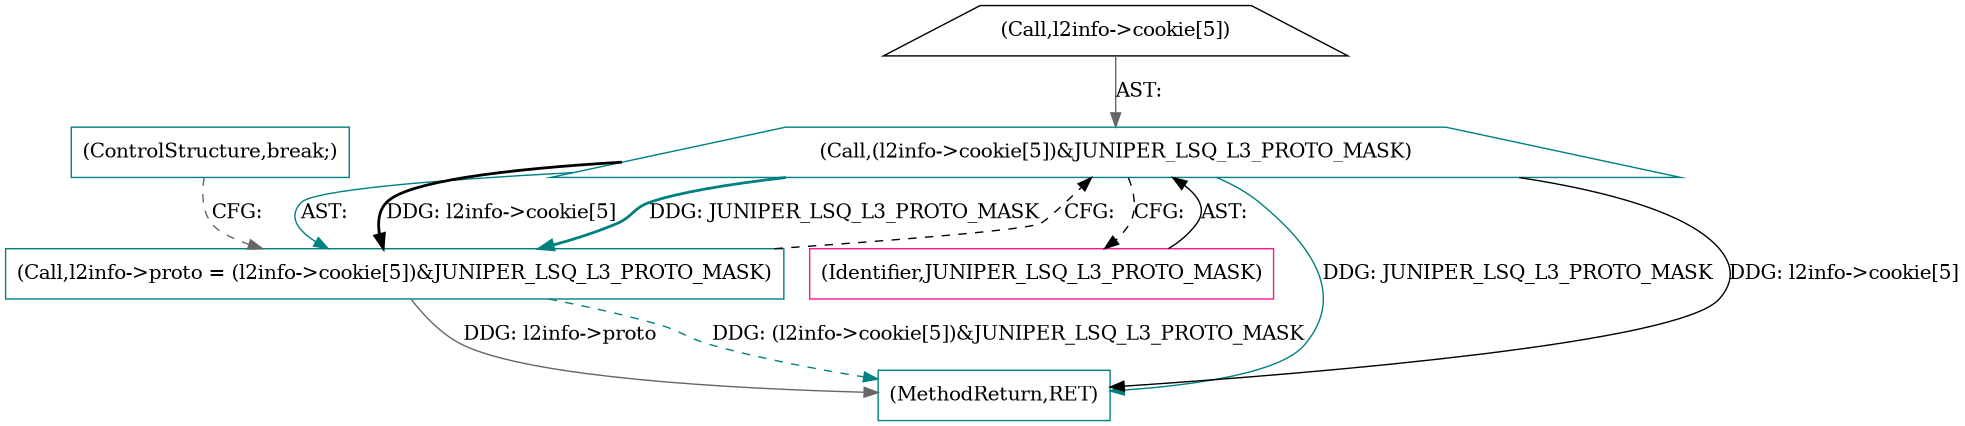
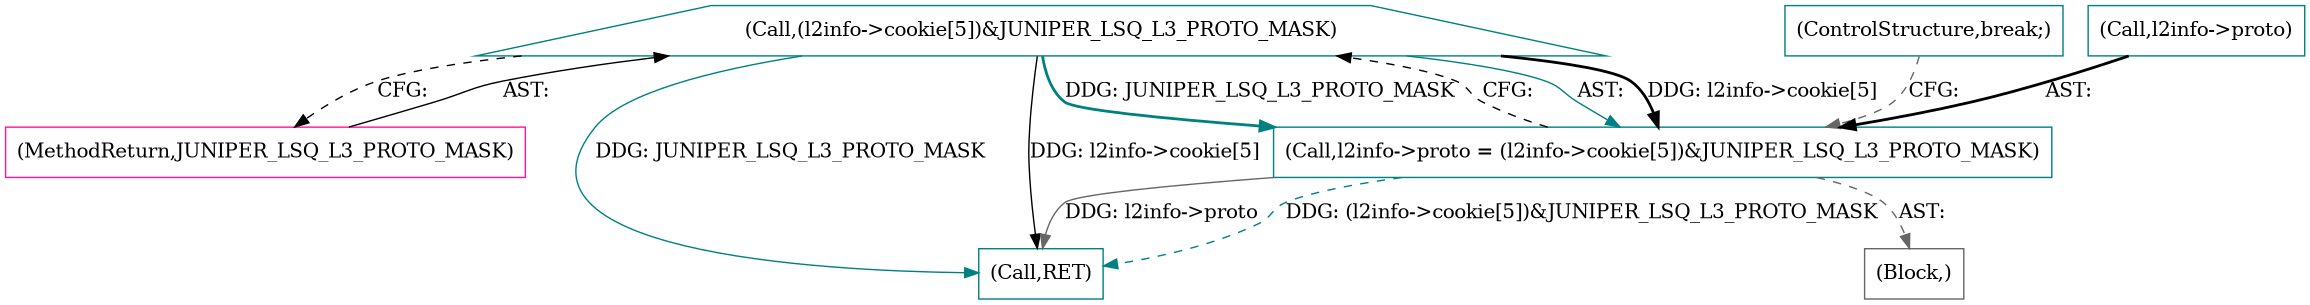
  digraph {
    node [color=teal shape=box]
    edge [color=black style=solid]
    n1 [label="(Call,(l2info->cookie[5])&JUNIPER_LSQ_L3_PROTO_MASK)" shape=trapezium]
    n2 [label="(Call,l2info->proto = (l2info->cookie[5])&JUNIPER_LSQ_L3_PROTO_MASK)"]
-   n3 [color=deeppink label="(Identifier,JUNIPER_LSQ_L3_PROTO_MASK)"]
-   n4 [label="(MethodReturn,RET)"]
+   n3 [color=deeppink label="(MethodReturn,JUNIPER_LSQ_L3_PROTO_MASK)"]
+   n4 [label="(Call,RET)"]
+   n5 [color=gray40 label="(Block,)"]
    n6 [label="(ControlStructure,break;)"]
-   n7 [color=black label="(Call,l2info->cookie[5])" shape=trapezium]
+   n8 [label="(Call,l2info->proto)"]
    n1 -> n2 [color=teal label="AST: "]
    n1 -> n2 [label="DDG: l2info->cookie[5]" style=bold]
    n1 -> n2 [color=teal label="DDG: JUNIPER_LSQ_L3_PROTO_MASK" style=bold]
    n1 -> n3 [label="CFG: " style=dashed]
    n1 -> n4 [color=teal label="DDG: JUNIPER_LSQ_L3_PROTO_MASK"]
    n1 -> n4 [label="DDG: l2info->cookie[5]"]
    n2 -> n1 [label="CFG: " style=dashed]
    n2 -> n4 [color=gray40 label="DDG: l2info->proto"]
    n2 -> n4 [color=teal label="DDG: (l2info->cookie[5])&JUNIPER_LSQ_L3_PROTO_MASK" style=dashed]
+   n2 -> n5 [color=gray40 label="AST: " style=dashed]
    n3 -> n1 [label="AST: "]
    n6 -> n2 [color=gray40 label="CFG: " style=dashed]
-   n7 -> n1 [color=gray40 label="AST: "]
+   n8 -> n2 [label="AST: " style=bold]
  }
